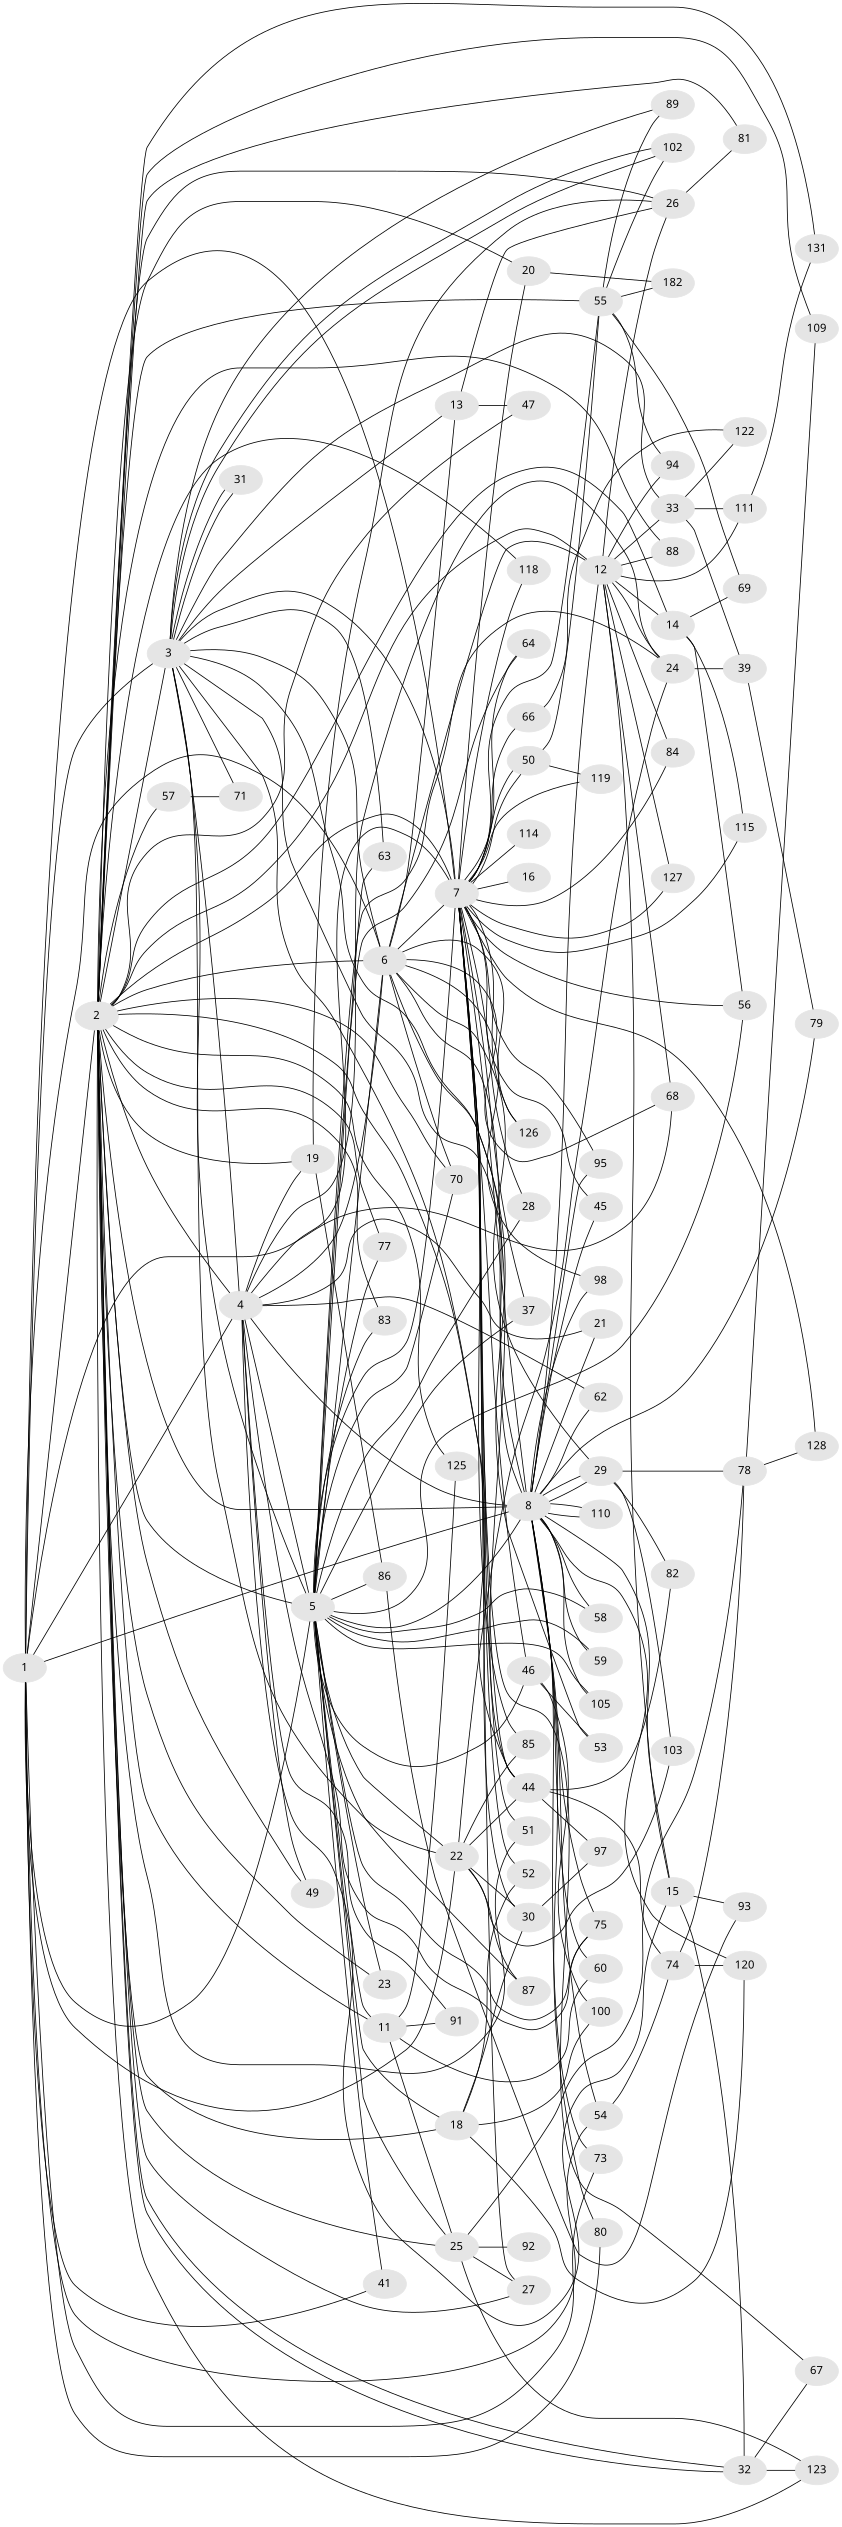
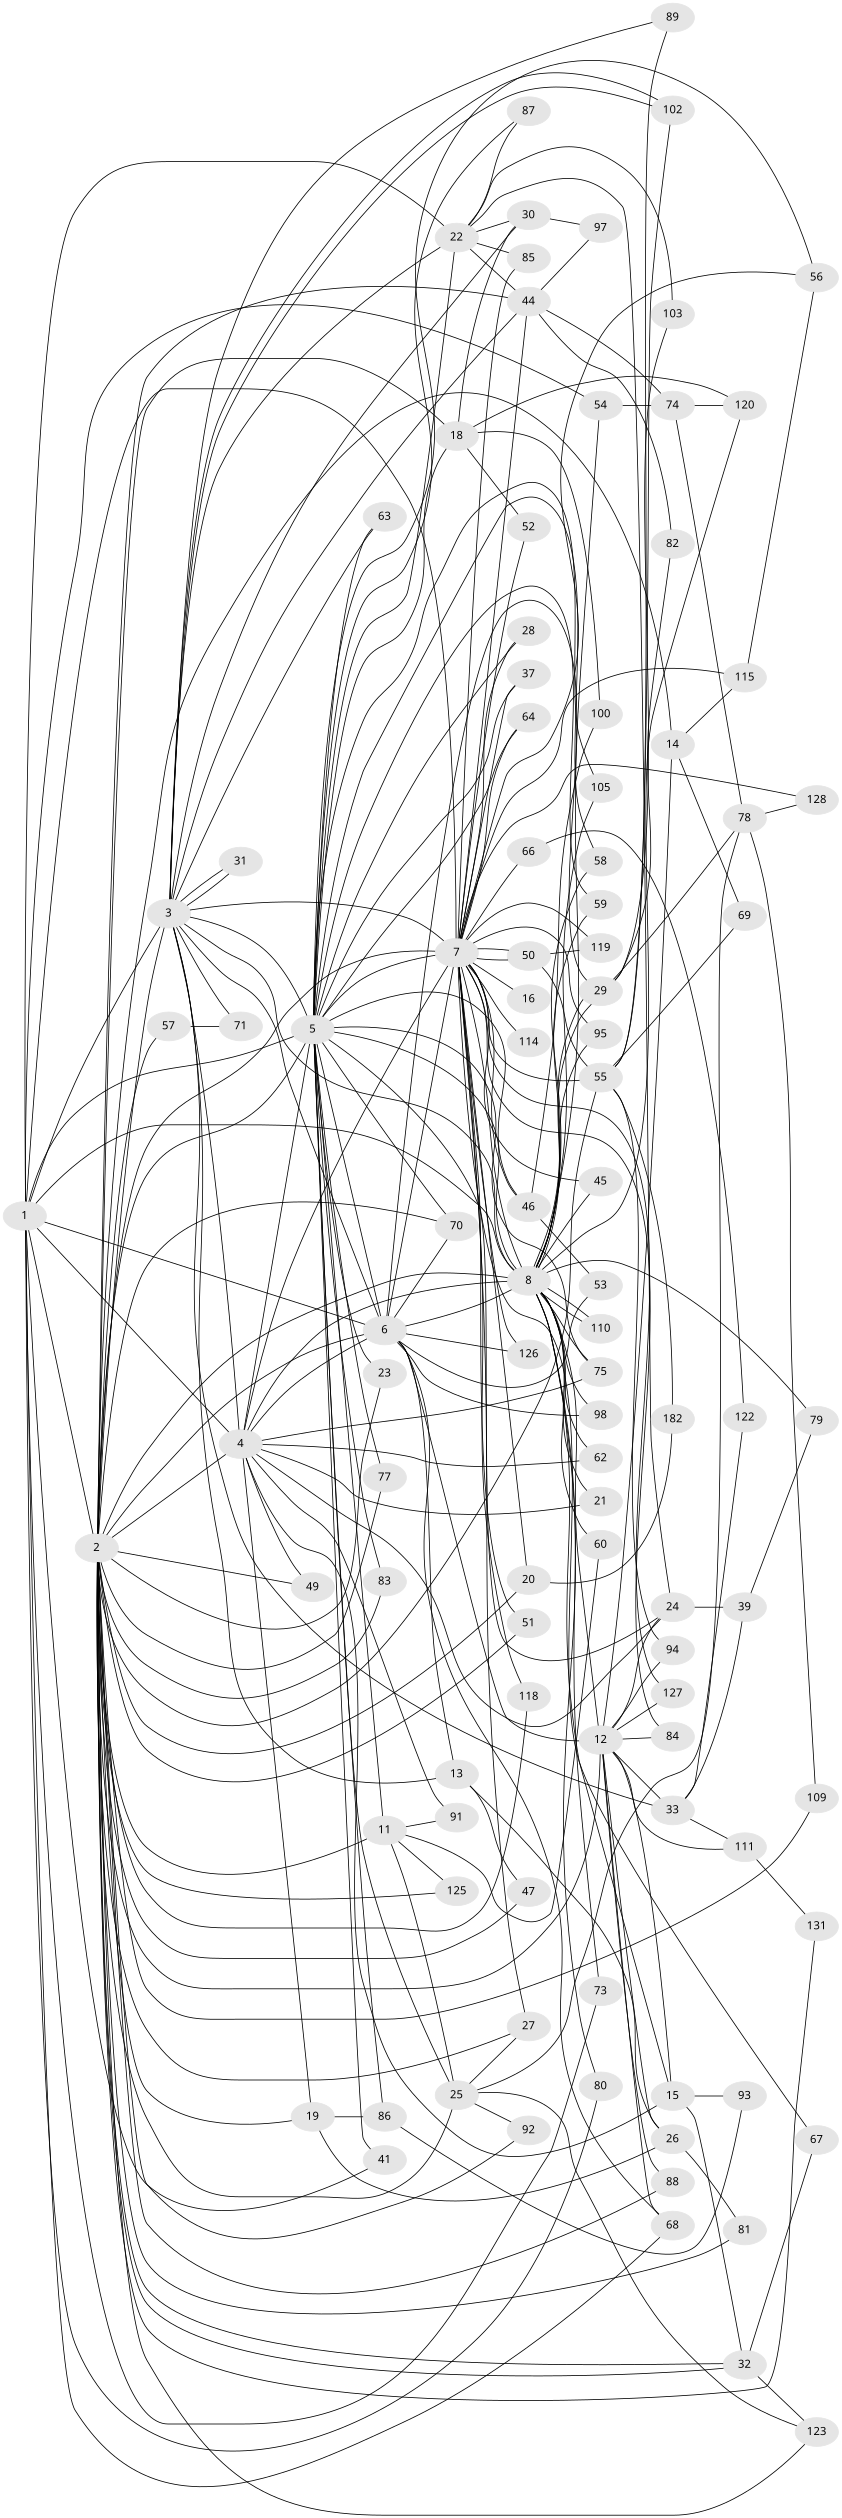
  graph {
    fontname="Noto Sans"
    rankdir=LR
    node [color=gray90 fontname="Noto Sans" style=filled]
    edge [fontname="Noto Sans"]
    1 [super="+35"]
    2 [super="+10"]
    3 [super="+108"]
    4 [super="+43"]
    5 [super="+76"]
    6 [super="+132"]
    7 [super="+9"]
    8 [super="+38"]
    22 [super="+104"]
    41
    54
    68 [super="+101"]
    73
    80
    11 [super="+36"]
    12 [super="+42"]
    14 [super="+48"]
    18 [super="+107"]
    19 [super="+130"]
    20 [super="+72"]
    23
    25 [super="+113"]
    27
    32 [super="+40"]
    44 [super="+90"]
    47
    49
    51
    55 [super="+61"]
    57
    70
    77
    81
    83
    88
    92
    109
    118
    123 [super="+129"]
    125
    131
    13
    30
    31
    33 [super="+34"]
    63
    71
    89
    102 [super="+117"]
    15 [super="+17"]
    21
    24 [super="+99"]
    62
    75 [super="+116"]
    91
    28
    37
    46
    56 [super="+96"]
    58
    59
    64
    86
    87
    105
    29 [super="+65"]
    53
    98
    126
    16
    45
    50
    52
    66
    67
    84
    85
    95
    114
    115
    119
    127
    128
    60
    79
    110
    120 [super="+124"]
    103
    74
    26 [super="+106"]
    94
    111
    69
    100
    n95 [label=182]
    78 [super="+121"]
    82
    97
    39
    122
    93
    1 -- 2 [weight=2]
    1 -- 3
    1 -- 4
    1 -- 5
    1 -- 6
    1 -- 7 [weight=2]
    1 -- 8
    1 -- 22
    1 -- 41
    1 -- 54
    1 -- 68
    1 -- 73
    1 -- 80
    2 -- 3 [weight=2]
    2 -- 4 [weight=2]
    2 -- 5 [weight=2]
    2 -- 6 [weight=2]
    2 -- 7 [weight=4]
    2 -- 8 [weight=2]
    2 -- 11
    2 -- 12
    2 -- 14 [weight=2]
    2 -- 18
    2 -- 19
    2 -- 20
    2 -- 23
    2 -- 25
    2 -- 27
    2 -- 32
    2 -- 32
    2 -- 44
    2 -- 47
    2 -- 49
    2 -- 51
    2 -- 55
    2 -- 57 [weight=2]
    2 -- 70
    2 -- 77
    2 -- 81
    2 -- 83
    2 -- 88
-   2 -- 26
+   2 -- 92
    2 -- 109
    2 -- 118
    2 -- 123
    2 -- 125
    2 -- 131
    3 -- 4
    3 -- 5
    3 -- 6
    3 -- 7 [weight=2]
    3 -- 8 [weight=2]
    3 -- 22
    3 -- 44
    3 -- 13
    3 -- 30
    3 -- 31
    3 -- 31
    3 -- 33
    3 -- 63
    3 -- 71
    3 -- 89
    3 -- 102
    3 -- 102
    4 -- 5
    4 -- 6
    4 -- 7 [weight=2]
    4 -- 8
    4 -- 19 [weight=2]
    4 -- 49
    4 -- 15
    4 -- 21
    4 -- 24
    4 -- 62
    4 -- 75
    4 -- 91
    5 -- 6 [weight=2]
    5 -- 7 [weight=2]
    5 -- 8
    5 -- 22
    5 -- 41
    5 -- 11
    5 -- 18
    5 -- 23
    5 -- 25
    5 -- 70
    5 -- 77
    5 -- 83
    5 -- 63
    5 -- 24
    5 -- 75
    5 -- 28
    5 -- 37
    5 -- 46
    5 -- 56
    5 -- 58
    5 -- 59
    5 -- 64
    5 -- 86
    5 -- 87
    5 -- 105
    6 -- 7 [weight=2]
    6 -- 8
    6 -- 68
    6 -- 12
    6 -- 70
    6 -- 13
    6 -- 29
    6 -- 53
    6 -- 98
    6 -- 126
    7 -- 8 [weight=3]
    7 -- 20
    7 -- 27
    7 -- 44
    7 -- 51
    7 -- 55
    7 -- 118
    7 -- 28
    7 -- 37
    7 -- 46
    7 -- 56
    7 -- 64
    7 -- 126
    7 -- 16 [weight=2]
    7 -- 45
    7 -- 50
    7 -- 50
    7 -- 52
    7 -- 66 [weight=2]
    7 -- 67
    7 -- 84
    7 -- 85
    7 -- 95
    7 -- 114
    7 -- 115
    7 -- 119
    7 -- 127
    7 -- 128
    8 -- 54
    8 -- 73
    8 -- 80
    8 -- 12
    8 -- 15
    8 -- 21
    8 -- 62
    8 -- 75
    8 -- 58
    8 -- 59
    8 -- 105
    8 -- 29
    8 -- 29
    8 -- 98
    8 -- 45
    8 -- 95
    8 -- 60
    8 -- 79
    8 -- 110
    8 -- 110
    8 -- 120
    22 -- 44
    22 -- 30
    22 -- 24
    22 -- 87
    22 -- 85
    22 -- 103
    54 -- 74
    11 -- 25
    11 -- 125
    11 -- 91
    11 -- 60
    12 -- 68
    12 -- 14
    12 -- 88
    12 -- 33 [weight=2]
    12 -- 15
    12 -- 24
    12 -- 84
    12 -- 127
    12 -- 26
    12 -- 94
    12 -- 111
-   14 -- 56
+   115 -- 56
    14 -- 115
    14 -- 69
    18 -- 30
    18 -- 52
    18 -- 120
    18 -- 100
    19 -- 86
    19 -- 26
    20 -- n95
    25 -- 27
    25 -- 92
    25 -- 123
    25 -- 78
    32 -- 123
    32 -- 67
    44 -- 74
    44 -- 82
    44 -- 97
    55 -- 89
    55 -- 102
    55 -- 94
    55 -- 69
    55 -- n95
    57 -- 71
    13 -- 47
    13 -- 26
    30 -- 97
    33 -- 111
    33 -- 39
    33 -- 122
    15 -- 32
    15 -- 93
    24 -- 39
    46 -- 53
    46 -- 100
    86 -- 93
    29 -- 103
    29 -- 78
    29 -- 82
    50 -- 55
    50 -- 119
    66 -- 122
    74 -- 120
    74 -- 78
    26 -- 81
    111 -- 131
    78 -- 109
    78 -- 128
    39 -- 79
  }
